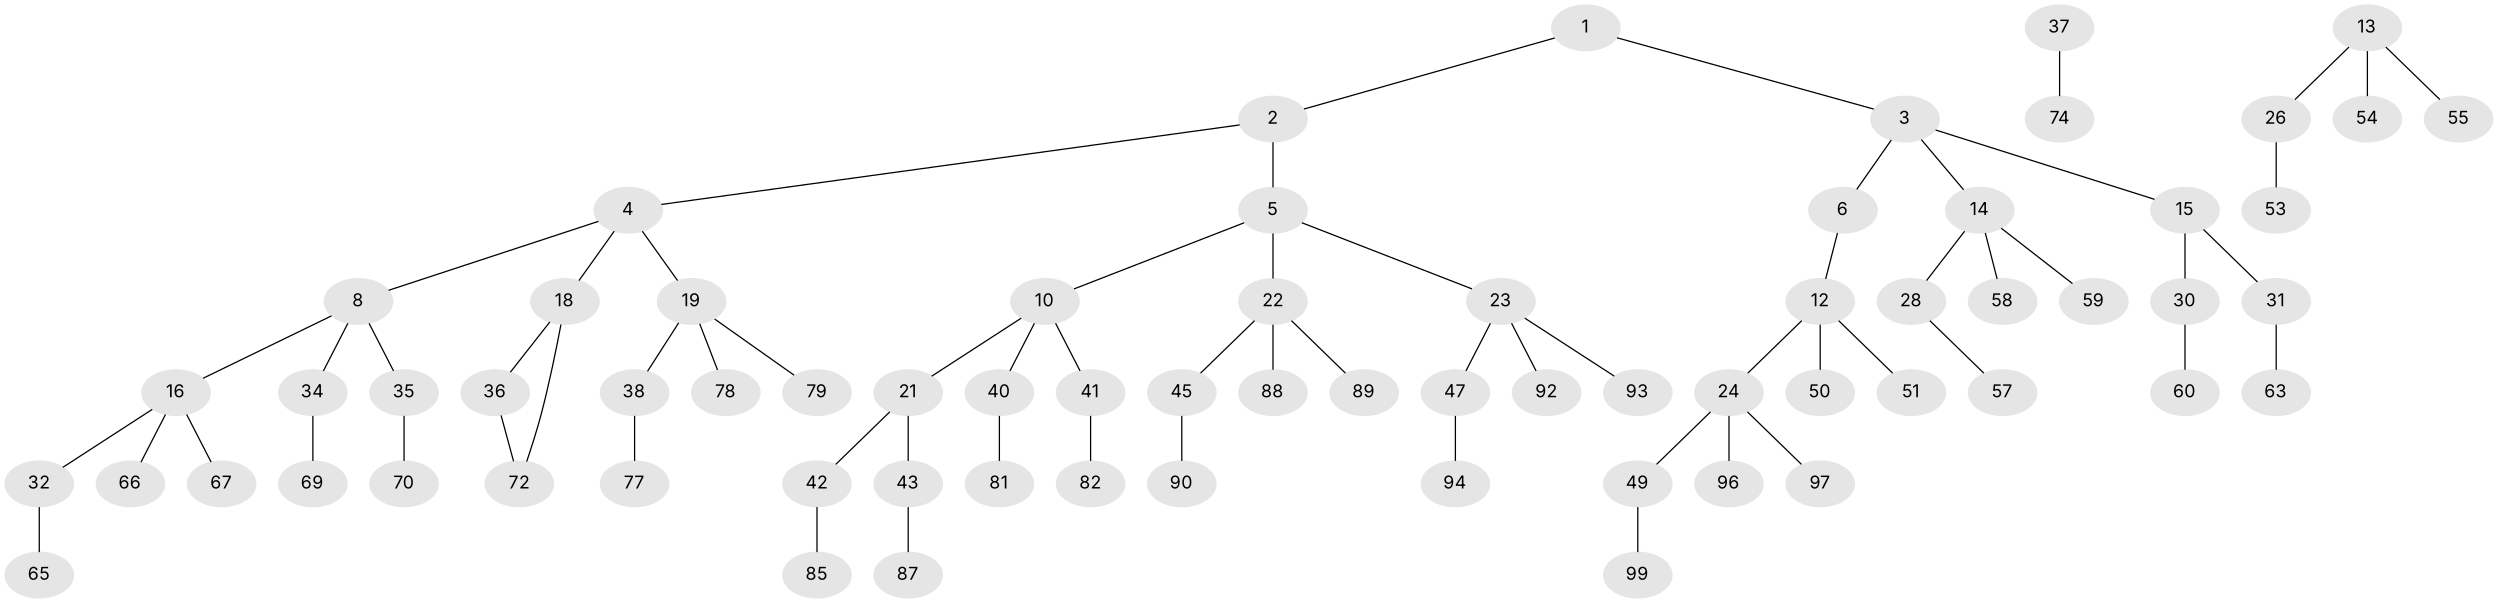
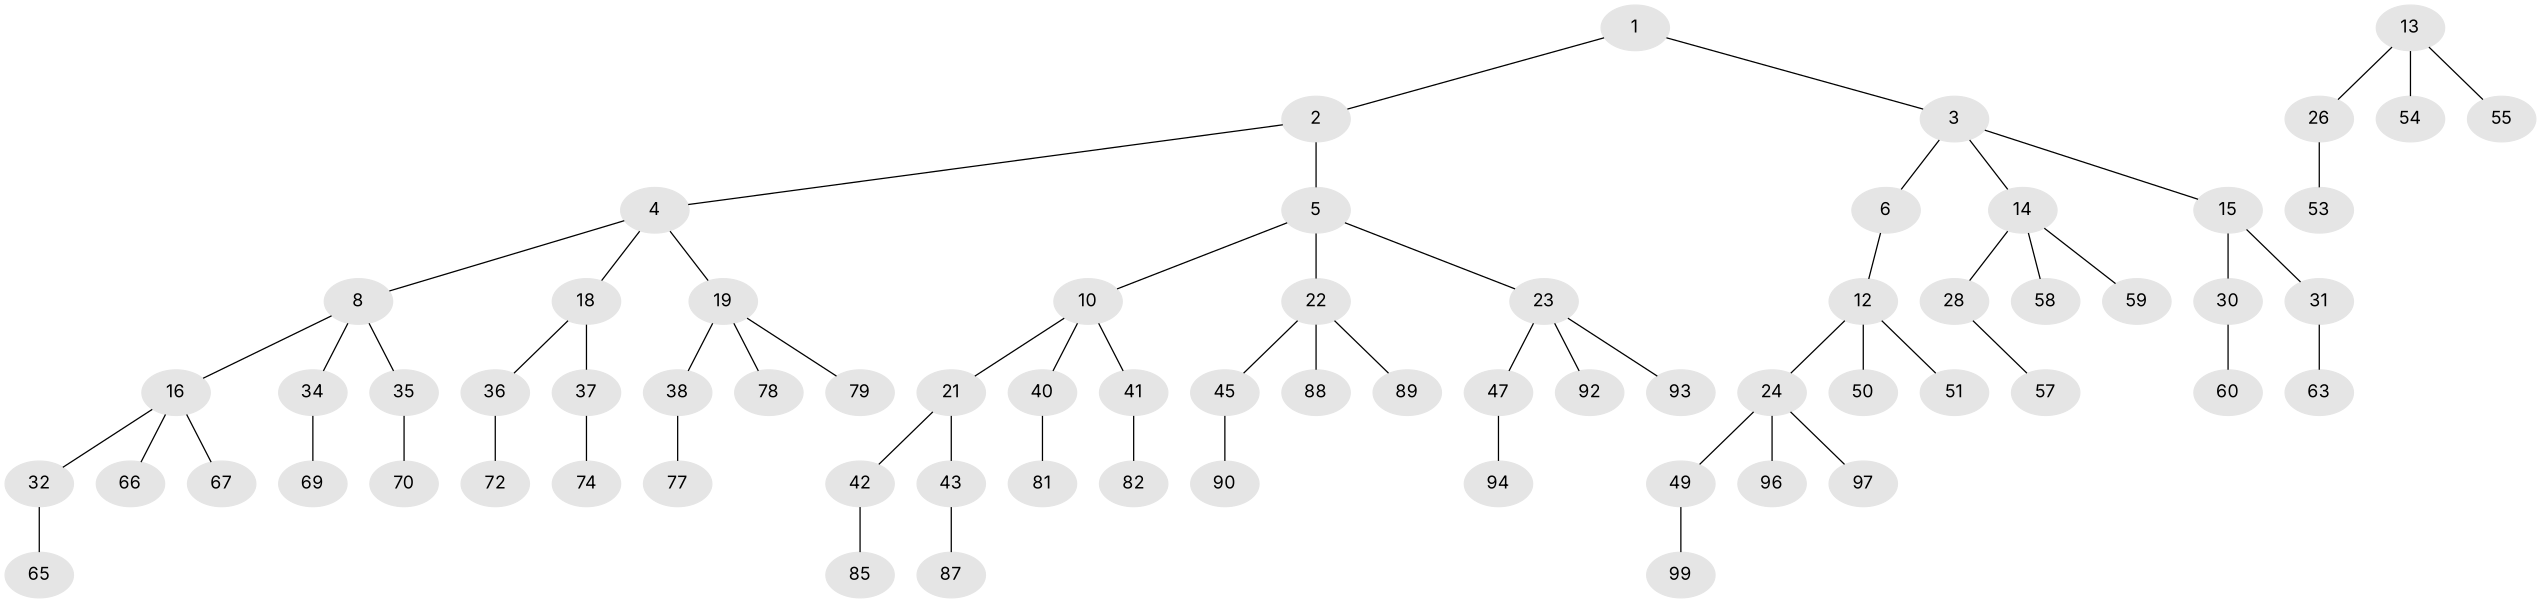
  graph {
    fontname=Inter
    node [color=gray90 fontname=Inter latent=0.2 style=filled]
    edge [fontname=Inter]
    2 [latent=1]
    4 [latent=0.5 super="+9"]
    5 [latent=0.5 super="+11"]
    1 [latent=""]
    3 [latent=1 super="+7"]
    6 [latent=0.5]
    14 [latent=0.333333 super="+29"]
    15 [latent=0.333333]
    8 [latent=0.333333 super="+17"]
    18 [latent=0.25]
    19 [latent=0.25 super="+39"]
    10 [latent=0.333333 super="+20"]
    22 [latent=0.25 super="+44"]
    23 [latent=0.25 super="+46"]
    12 [latent=0.333333 super="+25"]
    28 [latent=0.25 super="+56"]
    58
    59
    30 [latent=0.25 super="+61"]
    31 [latent=0.25 super="+62"]
    16 [latent=0.25 super="+33"]
    34 [super="+68"]
    35 [super="+71"]
    36 [super="+73"]
    37 [super="+75"]
    38 [super="+76"]
    78 [latent=0.166667]
    79 [latent=0.166667]
    21 [latent=0.25]
    40 [super="+80"]
    41 [super="+83"]
    45 [super="+91"]
    88 [latent=0.166667]
    89 [latent=0.166667]
    47 [super="+95"]
    92 [latent=0.166667]
    93 [latent=0.166667]
    24 [latent=0.25 super="+48"]
    50 [super="+100"]
    51
    13 [latent=0.333333 super="+27"]
    26 [latent=0.25 super="+52"]
    54
    55
    32 [super="+64"]
    66 [latent=0.166667]
    67 [latent=0.166667]
    69 [latent=0.166667]
    70 [latent=0.166667]
    42 [super="+84"]
    43 [super="+86"]
    81 [latent=0.166667]
    82 [latent=0.166667]
    49 [super="+98"]
    96 [latent=0.166667]
    97 [latent=0.166667]
    53
    57
    60
    63
    65 [latent=0.166667]
    72 [latent=0.166667]
    74 [latent=0.166667]
    77 [latent=0.166667]
    85 [latent=0.166667]
    87 [latent=0.166667]
    90 [latent=0.166667]
    94 [latent=0.166667]
    99 [latent=0.166667]
    2 -- 4
    2 -- 5
    4 -- 8
    4 -- 18
    4 -- 19
    5 -- 10
    5 -- 22
    5 -- 23
    1 -- 2
    1 -- 3
    3 -- 6
    3 -- 14
    3 -- 15
    6 -- 12
    14 -- 28
    14 -- 58
    14 -- 59
    15 -- 30
    15 -- 31
    8 -- 16
    8 -- 34
    8 -- 35
    18 -- 36
-   18 -- 72
+   18 -- 37
    19 -- 38
    19 -- 78
    19 -- 79
    10 -- 21
    10 -- 40
    10 -- 41
    22 -- 45
    22 -- 88
    22 -- 89
    23 -- 47
    23 -- 92
    23 -- 93
    12 -- 24
    12 -- 50
    12 -- 51
    28 -- 57
    30 -- 60
    31 -- 63
    16 -- 32
    16 -- 66
    16 -- 67
    34 -- 69
    35 -- 70
    36 -- 72
    37 -- 74
    38 -- 77
    21 -- 42
    21 -- 43
    40 -- 81
    41 -- 82
    45 -- 90
    47 -- 94
    24 -- 49
    24 -- 96
    24 -- 97
    13 -- 26
    13 -- 54
    13 -- 55
    26 -- 53
    32 -- 65
    42 -- 85
    43 -- 87
    49 -- 99
  }
